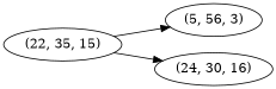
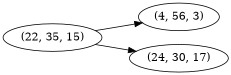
  digraph {
    rankdir=LR
    "(22, 35, 15)"
-   "(4, 56, 3)" [label="(5, 56, 3)"]
-   "(24, 30, 17)" [label="(24, 30, 16)"]
+   "(4, 56, 3)"
+   "(24, 30, 17)"
    "(22, 35, 15)" -> "(4, 56, 3)"
    "(22, 35, 15)" -> "(24, 30, 17)"
  }
